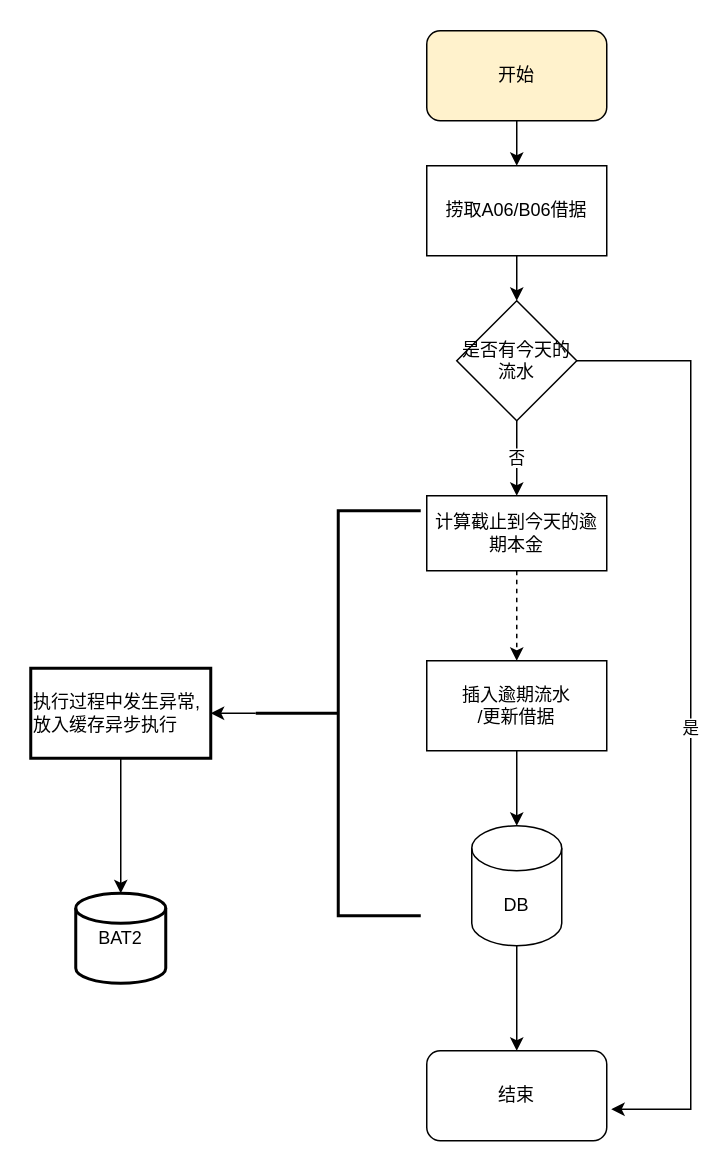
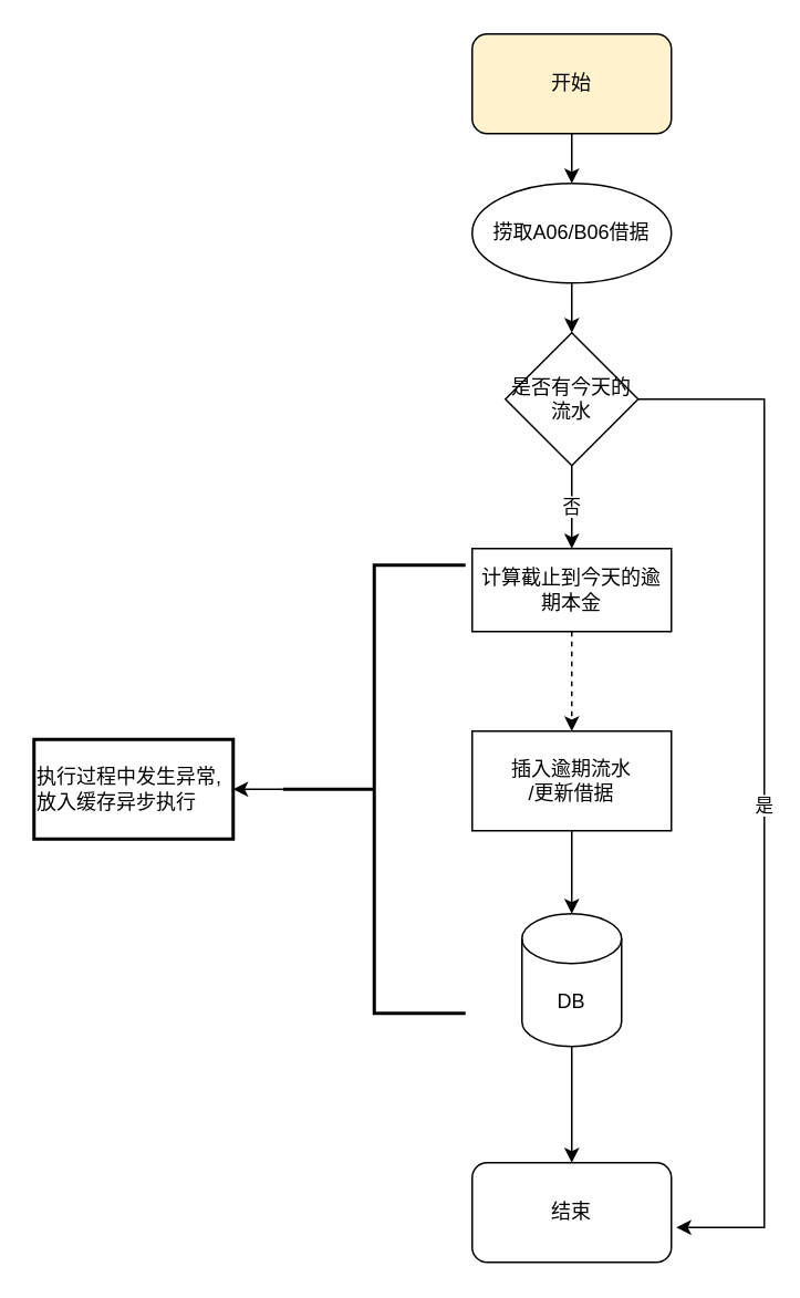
  <mxCell id="0" />
  <mxCell id="1" parent="0" />
  <mxCell id="2" style="edgeStyle=orthogonalEdgeStyle;rounded=0;orthogonalLoop=1;jettySize=auto;html=1;entryX=0.5;entryY=0;entryDx=0;entryDy=0;" parent="1" source="3" target="5" edge="1"><mxGeometry relative="1" as="geometry" /></mxCell>
  <mxCell id="3" value="开始" style="rounded=1;whiteSpace=wrap;html=1;fillColor=#fff2cc;" parent="1" vertex="1"><mxGeometry x="284" y="20" width="120" height="60" as="geometry" /></mxCell>
  <mxCell id="4" style="edgeStyle=orthogonalEdgeStyle;rounded=0;orthogonalLoop=1;jettySize=auto;html=1;entryX=0.5;entryY=0;entryDx=0;entryDy=0;" parent="1" source="5" target="9" edge="1"><mxGeometry relative="1" as="geometry" /></mxCell>
- <mxCell id="5" value="捞取A06/B06借据" style="rounded=0;whiteSpace=wrap;html=1;" parent="1" vertex="1"><mxGeometry x="284" y="110" width="120" height="60" as="geometry" /></mxCell>
+ <mxCell id="5" value="捞取A06/B06借据" style="ellipse;whiteSpace=wrap;html=1;" parent="1" vertex="1"><mxGeometry x="284" y="110" width="120" height="60" as="geometry" /></mxCell>
  <mxCell id="6" style="edgeStyle=orthogonalEdgeStyle;rounded=0;orthogonalLoop=1;jettySize=auto;html=1;entryX=1.025;entryY=0.65;entryDx=0;entryDy=0;entryPerimeter=0;" parent="1" source="9" target="10" edge="1"><mxGeometry relative="1" as="geometry"><Array as="points"><mxPoint x="460" y="240" /><mxPoint x="460" y="739" /></Array></mxGeometry></mxCell>
  <mxCell id="7" value="是" style="edgeLabel;html=1;align=center;verticalAlign=middle;resizable=0;points=[];" parent="6" vertex="1" connectable="0"><mxGeometry x="0.019" y="-1" relative="1" as="geometry"><mxPoint as="offset" /></mxGeometry></mxCell>
  <mxCell id="8" value="否" style="edgeStyle=orthogonalEdgeStyle;rounded=0;orthogonalLoop=1;jettySize=auto;html=1;entryX=0.5;entryY=0;entryDx=0;entryDy=0;" parent="1" source="9" target="12" edge="1"><mxGeometry relative="1" as="geometry" /></mxCell>
  <mxCell id="9" value="是否有今天的流水" style="rhombus;whiteSpace=wrap;html=1;" parent="1" vertex="1"><mxGeometry x="304" y="200" width="80" height="80" as="geometry" /></mxCell>
  <mxCell id="10" value="结束" style="rounded=1;whiteSpace=wrap;html=1;" parent="1" vertex="1"><mxGeometry x="284" y="700" width="120" height="60" as="geometry" /></mxCell>
  <mxCell id="11" style="edgeStyle=orthogonalEdgeStyle;rounded=0;orthogonalLoop=1;jettySize=auto;html=1;entryX=0.5;entryY=0;entryDx=0;entryDy=0;dashed=1;" parent="1" source="12" target="16" edge="1"><mxGeometry relative="1" as="geometry" /></mxCell>
  <mxCell id="12" value="计算截止到今天的逾期本金" style="rounded=0;whiteSpace=wrap;html=1;" parent="1" vertex="1"><mxGeometry x="284" y="330" width="120" height="50" as="geometry" /></mxCell>
  <mxCell id="13" style="edgeStyle=orthogonalEdgeStyle;rounded=0;orthogonalLoop=1;jettySize=auto;html=1;entryX=0.5;entryY=0;entryDx=0;entryDy=0;" parent="1" source="14" target="10" edge="1"><mxGeometry relative="1" as="geometry" /></mxCell>
  <mxCell id="14" value="DB" style="shape=cylinder3;whiteSpace=wrap;html=1;boundedLbl=1;backgroundOutline=1;size=15;" parent="1" vertex="1"><mxGeometry x="314" y="550" width="60" height="80" as="geometry" /></mxCell>
  <mxCell id="15" style="edgeStyle=orthogonalEdgeStyle;rounded=0;orthogonalLoop=1;jettySize=auto;html=1;entryX=0.5;entryY=0;entryDx=0;entryDy=0;entryPerimeter=0;" parent="1" source="16" target="14" edge="1"><mxGeometry relative="1" as="geometry" /></mxCell>
  <mxCell id="16" value="插入逾期流水&lt;br&gt;/更新借据" style="rounded=0;whiteSpace=wrap;html=1;" parent="1" vertex="1"><mxGeometry x="284" y="440" width="120" height="60" as="geometry" /></mxCell>
  <mxCell id="17" value="" style="edgeStyle=orthogonalEdgeStyle;rounded=0;orthogonalLoop=1;jettySize=auto;html=1;" parent="1" source="18" target="20" edge="1"><mxGeometry relative="1" as="geometry" /></mxCell>
  <mxCell id="18" value="" style="strokeWidth=2;html=1;shape=mxgraph.flowchart.annotation_2;align=left;labelPosition=right;pointerEvents=1;" parent="1" vertex="1"><mxGeometry x="170" y="340" width="110" height="270" as="geometry" /></mxCell>
- <mxCell id="19" style="edgeStyle=orthogonalEdgeStyle;rounded=0;orthogonalLoop=1;jettySize=auto;html=1;entryX=0.5;entryY=0;entryDx=0;entryDy=0;entryPerimeter=0;" parent="1" source="20" target="21" edge="1"><mxGeometry relative="1" as="geometry" /></mxCell>
  <mxCell id="20" value="执行过程中发生异常,放入缓存异步执行" style="whiteSpace=wrap;html=1;align=left;strokeWidth=2;" parent="1" vertex="1"><mxGeometry x="20" y="445" width="120" height="60" as="geometry" /></mxCell>
- <mxCell id="21" value="BAT2" style="strokeWidth=2;html=1;shape=mxgraph.flowchart.database;whiteSpace=wrap;" parent="1" vertex="1"><mxGeometry x="50" y="595" width="60" height="60" as="geometry" /></mxCell>
